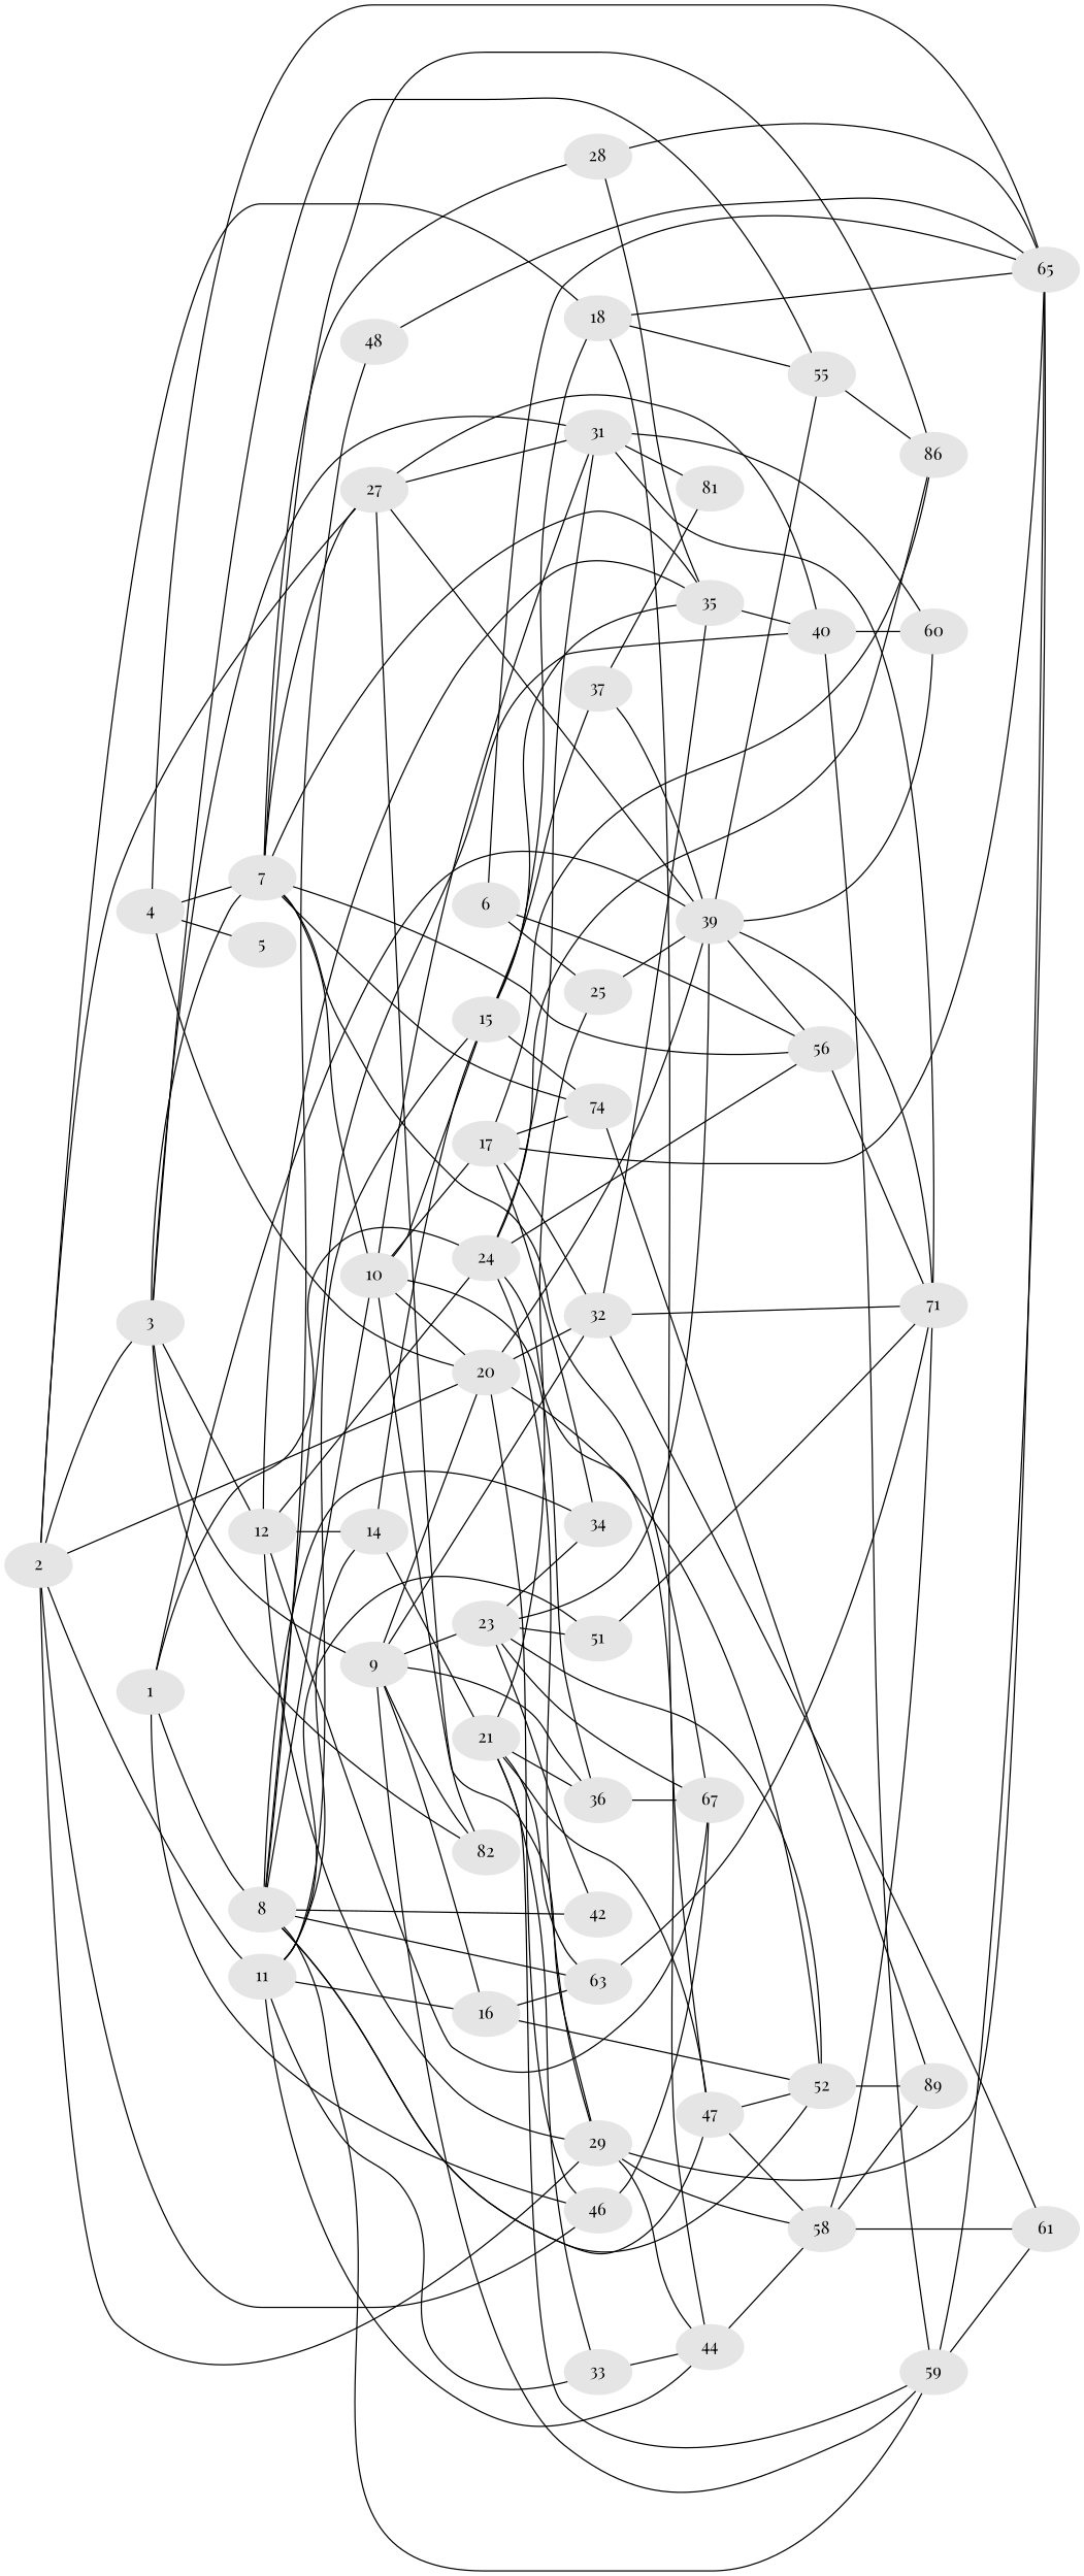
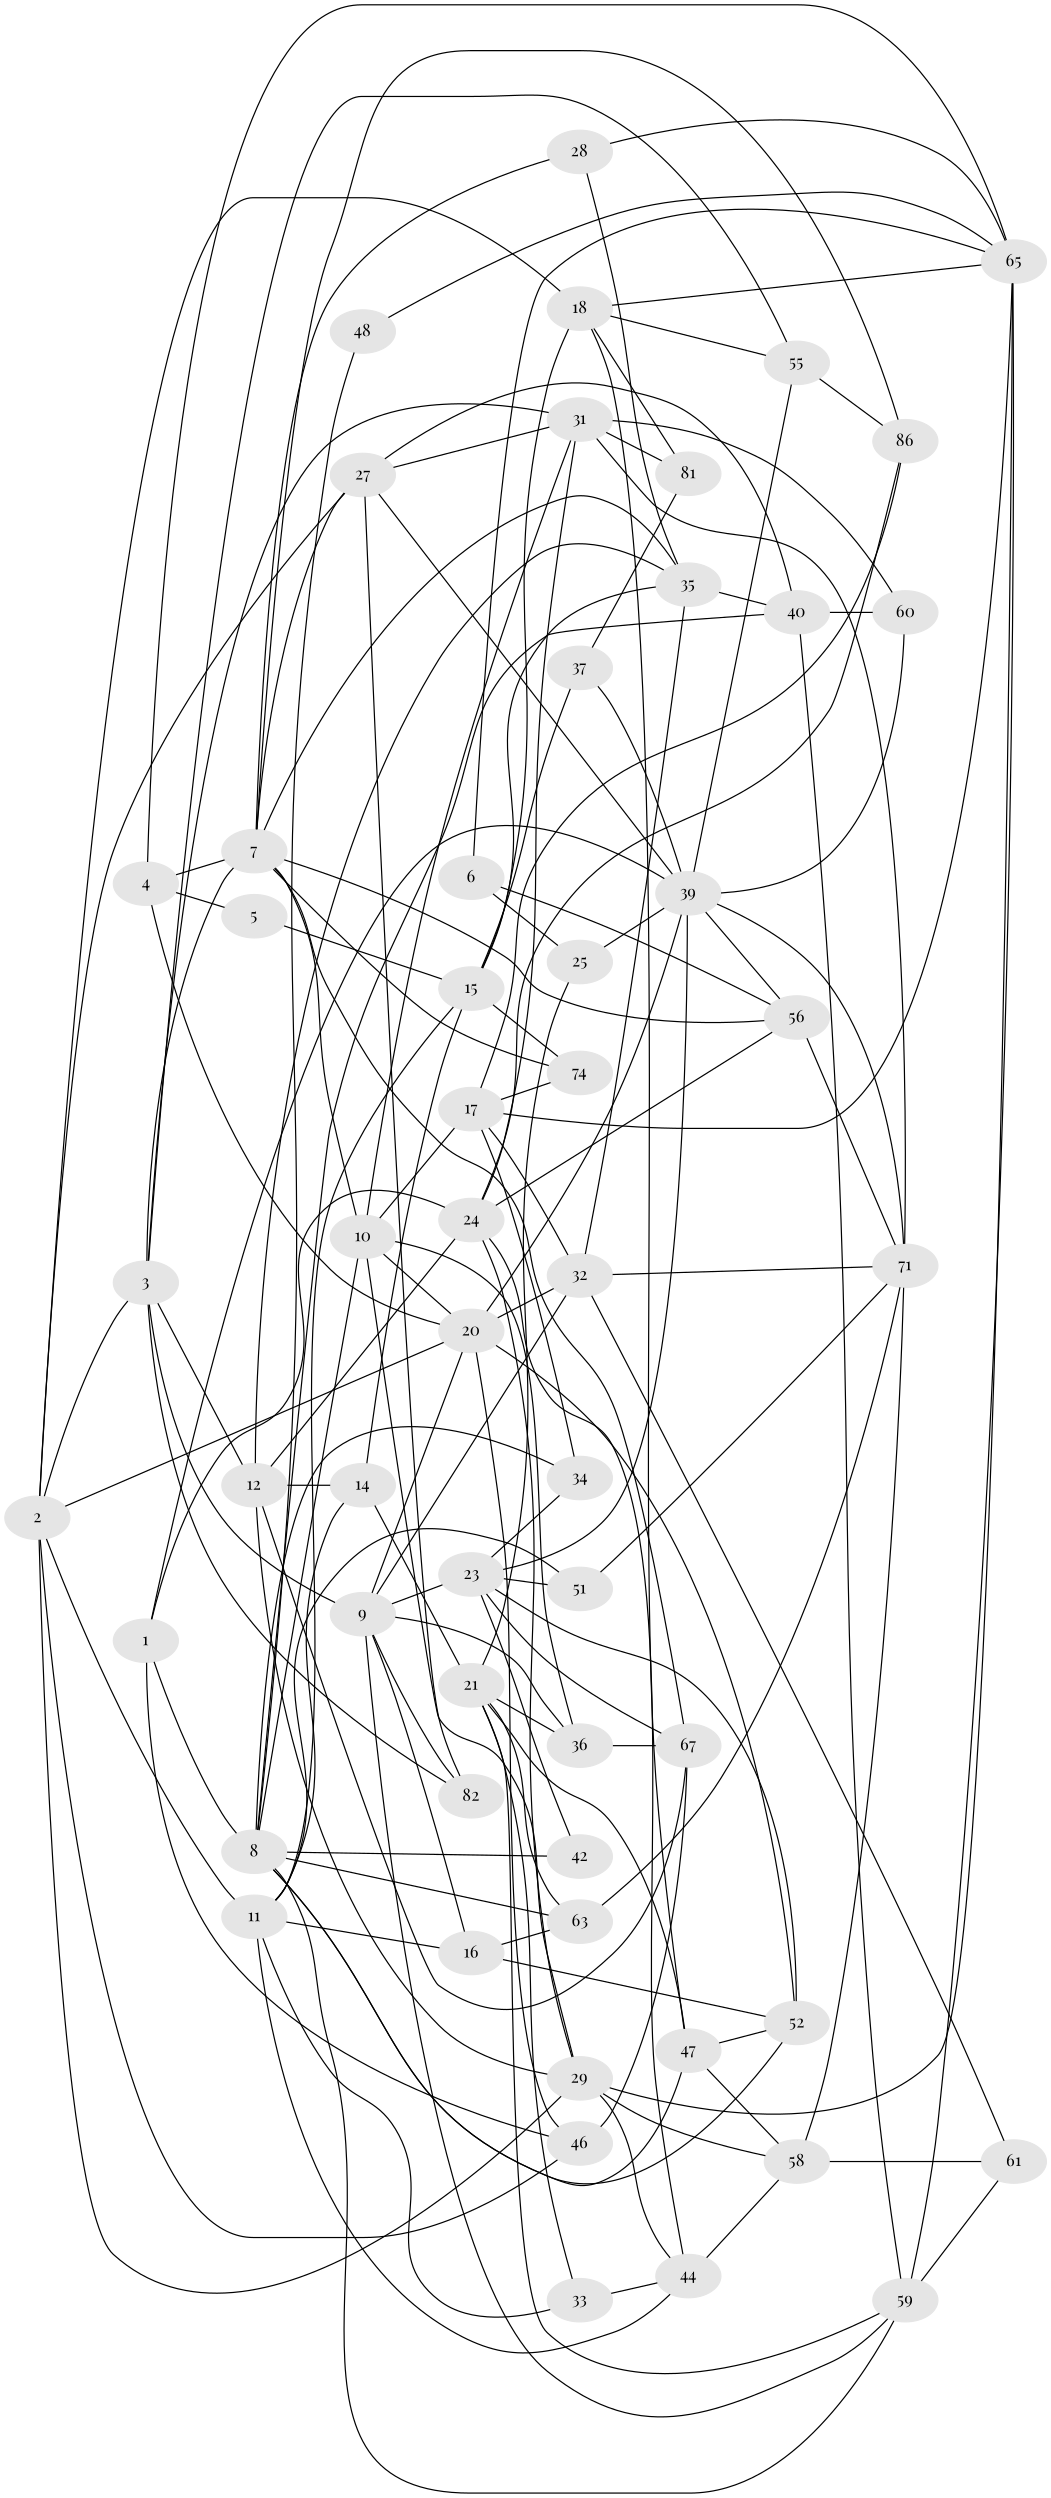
  graph {
    fontname="Playfair Display"
    rankdir=LR
    node [color=gray90 fontname="Playfair Display" style=filled]
    edge [fontname="Playfair Display"]
    8 [super="+88"]
    10 [super="+98+97"]
    34
    40
    42
    47
    48
    52 [super="+94"]
    59 [super="+69"]
    63
    1
    24 [super="+72"]
    39 [super="+64"]
    46
    29 [super="+49"]
    31 [super="+53"]
    56
    86 [super="+93"]
    44 [super="+85"]
    55
    60
    71
    67
    2 [super="+87"]
    3 [super="+13"]
    11 [super="+91+96"]
    18 [super="+43"]
    20 [super="+79+22"]
    27 [super="+90+80"]
    7 [super="+62+73"]
    9 [super="+38"]
    12 [super="+26"]
    82
    15 [super="+19"]
    16
    14
    33
    51
    65 [super="+75+78"]
    81
    32 [super="+54+50"]
    58 [super="+84"]
    28
    35 [super="+70"]
    74
    23 [super="+57"]
    36
    4
    5
    37 [super="+92"]
    6
    25
    17 [super="+30+66"]
-   89
    61 [super="+76"]
    21 [super="+77"]
    8 -- 10
    8 -- 34
    8 -- 40
    8 -- 42
    8 -- 47
    8 -- 48
    8 -- 52
    8 -- 59
    8 -- 63
    10 -- 29
    10 -- 31
    10 -- 20
    10 -- 36
    10 -- 17
    40 -- 59
    40 -- 60
    47 -- 52 [weight=2]
    47 -- 58
    48 -- 65
-   52 -- 89
    59 -- 65
    59 -- 61
    63 -- 71
    1 -- 8
    1 -- 24
    1 -- 39
    1 -- 46
    24 -- 29
    24 -- 31
    24 -- 56
    24 -- 86
    24 -- 44
    39 -- 56
    39 -- 55
    39 -- 60
    39 -- 71
    46 -- 67
    29 -- 44
    29 -- 65
    29 -- 58
    31 -- 60
    31 -- 71
    31 -- 81
    56 -- 71
    44 -- 58
    55 -- 86
    2 -- 46
    2 -- 29
    2 -- 3
    2 -- 11 [weight=2]
    2 -- 18
    2 -- 20
    2 -- 27
    3 -- 31
    3 -- 55
    3 -- 7
    3 -- 9
    3 -- 12
    3 -- 82
    11 -- 44
    11 -- 15
    11 -- 16
    11 -- 14
    11 -- 33
    11 -- 51
    18 -- 47
    18 -- 55
    18 -- 65
+   18 -- 81
    20 -- 52
    20 -- 39
    20 -- 46
    20 -- 32
    27 -- 40
    27 -- 39
    27 -- 31
    27 -- 82
    7 -- 10
    7 -- 56
    7 -- 86
    7 -- 67
    7 -- 27
    7 -- 28
    7 -- 35
    7 -- 74
    9 -- 59
    9 -- 20
    9 -- 82
    9 -- 16
    9 -- 32
    9 -- 23
    9 -- 36
    12 -- 24
    12 -- 29
    12 -- 67
    12 -- 14
    12 -- 35
    15 -- 18
    15 -- 35
    15 -- 74
    15 -- 37
    16 -- 52
    16 -- 63
    14 -- 15
    14 -- 21
    33 -- 44
    51 -- 71
    32 -- 71
    32 -- 35
    32 -- 61
    58 -- 71
-   58 -- 89
    58 -- 61
    28 -- 65
    28 -- 35
    35 -- 40
-   74 -- 89
    23 -- 34
    23 -- 42
    23 -- 52
    23 -- 39
    23 -- 67
    23 -- 51
    36 -- 67
    4 -- 20
    4 -- 7
    4 -- 65
    4 -- 5
-   10 -- 15
+   5 -- 15
    37 -- 39
    37 -- 81
    6 -- 56
    6 -- 65
    6 -- 25
    25 -- 39
    17 -- 34
    17 -- 86
    17 -- 65
    17 -- 32
    17 -- 74
    21 -- 47
    21 -- 59
    21 -- 63
    21 -- 33
    21 -- 36
    21 -- 25
  }
